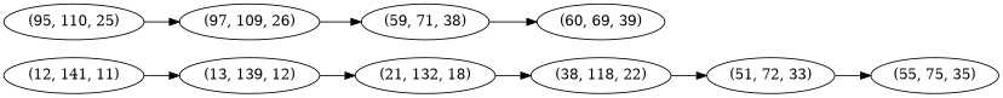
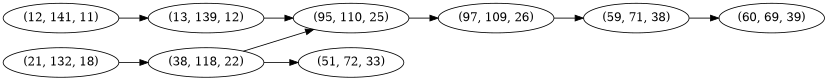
  digraph {
    rankdir=LR
    "(12, 141, 11)"
    "(13, 139, 12)"
    "(21, 132, 18)"
    "(38, 118, 22)"
    n5 [label="(51, 72, 33)"]
    "(95, 110, 25)"
-   "(55, 75, 35)"
    "(97, 109, 26)"
    "(59, 71, 38)"
    "(60, 69, 39)"
    "(12, 141, 11)" -> "(13, 139, 12)"
-   "(13, 139, 12)" -> "(21, 132, 18)"
+   "(13, 139, 12)" -> "(95, 110, 25)"
    "(21, 132, 18)" -> "(38, 118, 22)"
    "(38, 118, 22)" -> n5
-   n5 -> "(55, 75, 35)"
+   "(38, 118, 22)" -> "(95, 110, 25)"
    "(95, 110, 25)" -> "(97, 109, 26)"
    "(97, 109, 26)" -> "(59, 71, 38)"
    "(59, 71, 38)" -> "(60, 69, 39)"
  }
